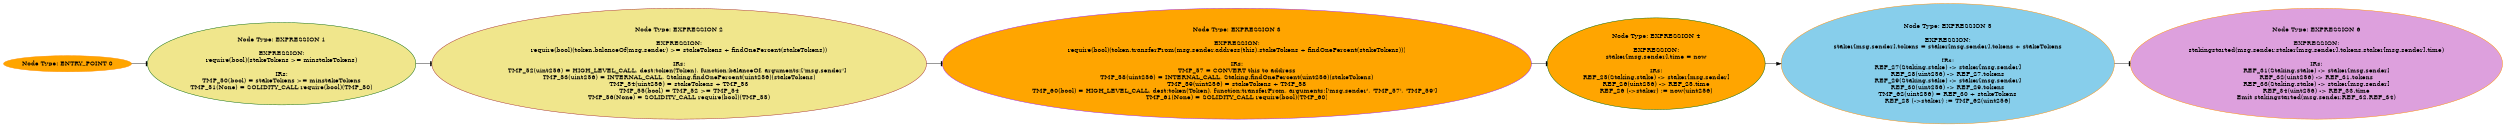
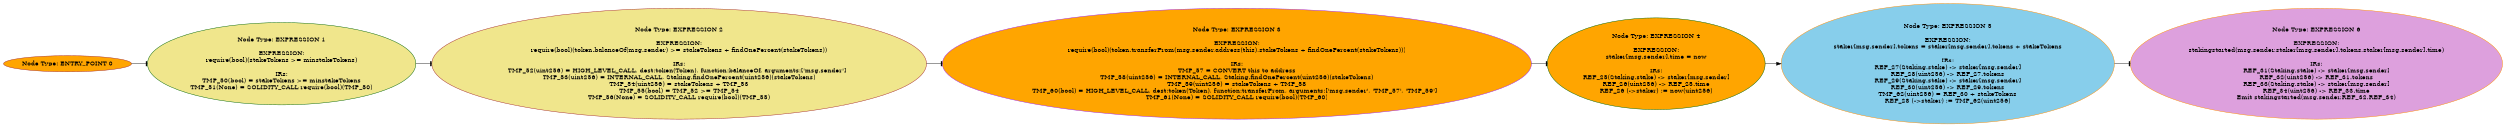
  digraph {
    rankdir=LR
    node [style=filled fillcolor=orange color=brown]
    edge [arrowhead=tee]
-   n1 [label="Node Type: ENTRY_POINT 0\n" color=darkorange]
+   n1 [label="Node Type: ENTRY_POINT 0\n"]
    n2 [label="Node Type: EXPRESSION 1\n\nEXPRESSION:\nrequire(bool)(stakeTokens >= minstakeTokens)\n\nIRs:\nTMP_50(bool) = stakeTokens >= minstakeTokens\nTMP_51(None) = SOLIDITY_CALL require(bool)(TMP_50)" fillcolor=khaki color=darkgreen]
    n3 [label="Node Type: EXPRESSION 2\n\nEXPRESSION:\nrequire(bool)(token.balanceOf(msg.sender) >= stakeTokens + findOnePercent(stakeTokens))\n\nIRs:\nTMP_52(uint256) = HIGH_LEVEL_CALL, dest:token(Token), function:balanceOf, arguments:['msg.sender']  \nTMP_53(uint256) = INTERNAL_CALL, Staking.findOnePercent(uint256)(stakeTokens)\nTMP_54(uint256) = stakeTokens + TMP_53\nTMP_55(bool) = TMP_52 >= TMP_54\nTMP_56(None) = SOLIDITY_CALL require(bool)(TMP_55)" fillcolor=khaki]
    n4 [label="Node Type: EXPRESSION 3\n\nEXPRESSION:\nrequire(bool)(token.transferFrom(msg.sender,address(this),stakeTokens + findOnePercent(stakeTokens)))\n\nIRs:\nTMP_57 = CONVERT this to address\nTMP_58(uint256) = INTERNAL_CALL, Staking.findOnePercent(uint256)(stakeTokens)\nTMP_59(uint256) = stakeTokens + TMP_58\nTMP_60(bool) = HIGH_LEVEL_CALL, dest:token(Token), function:transferFrom, arguments:['msg.sender', 'TMP_57', 'TMP_59']  \nTMP_61(None) = SOLIDITY_CALL require(bool)(TMP_60)" color=purple]
    n5 [label="Node Type: EXPRESSION 4\n\nEXPRESSION:\nstaker[msg.sender].time = now\n\nIRs:\nREF_25(Staking.stake) -> staker[msg.sender]\nREF_26(uint256) -> REF_25.time\nREF_26 (->staker) := now(uint256)" color=darkgreen]
    n6 [label="Node Type: EXPRESSION 5\n\nEXPRESSION:\nstaker[msg.sender].tokens = staker[msg.sender].tokens + stakeTokens\n\nIRs:\nREF_27(Staking.stake) -> staker[msg.sender]\nREF_28(uint256) -> REF_27.tokens\nREF_29(Staking.stake) -> staker[msg.sender]\nREF_30(uint256) -> REF_29.tokens\nTMP_62(uint256) = REF_30 + stakeTokens\nREF_28 (->staker) := TMP_62(uint256)" fillcolor=skyblue color=darkorange]
    n7 [label="Node Type: EXPRESSION 6\n\nEXPRESSION:\nstakingstarted(msg.sender,staker[msg.sender].tokens,staker[msg.sender].time)\n\nIRs:\nREF_31(Staking.stake) -> staker[msg.sender]\nREF_32(uint256) -> REF_31.tokens\nREF_33(Staking.stake) -> staker[msg.sender]\nREF_34(uint256) -> REF_33.time\nEmit stakingstarted(msg.sender.REF_32.REF_34)" fillcolor=plum color=darkorange]
    n1 -> n2
    n2 -> n3
    n3 -> n4
    n4 -> n5
    n5 -> n6 [arrowhead=normal]
    n6 -> n7
  }
